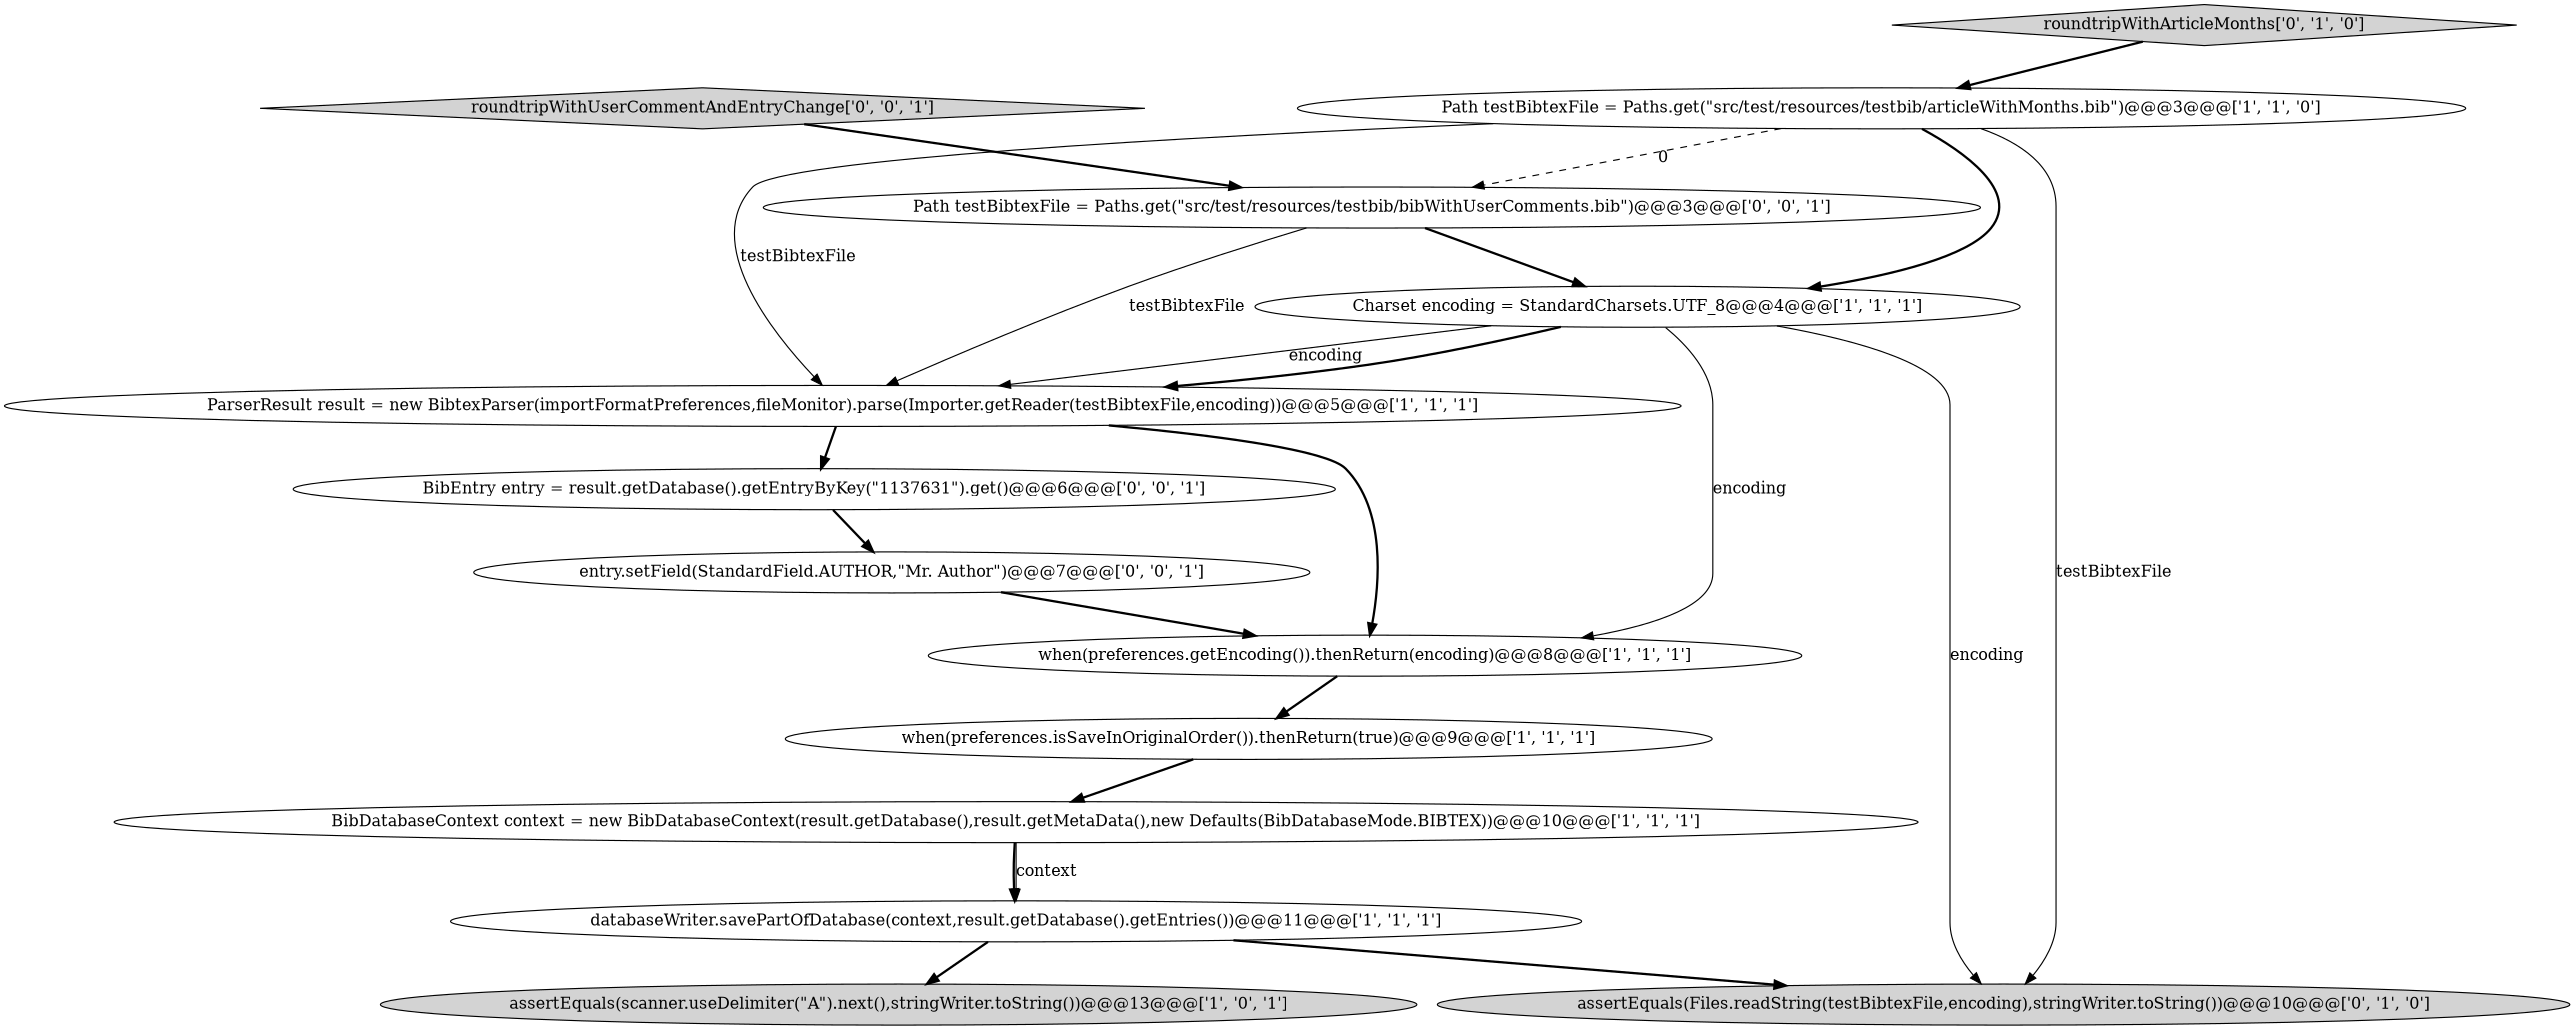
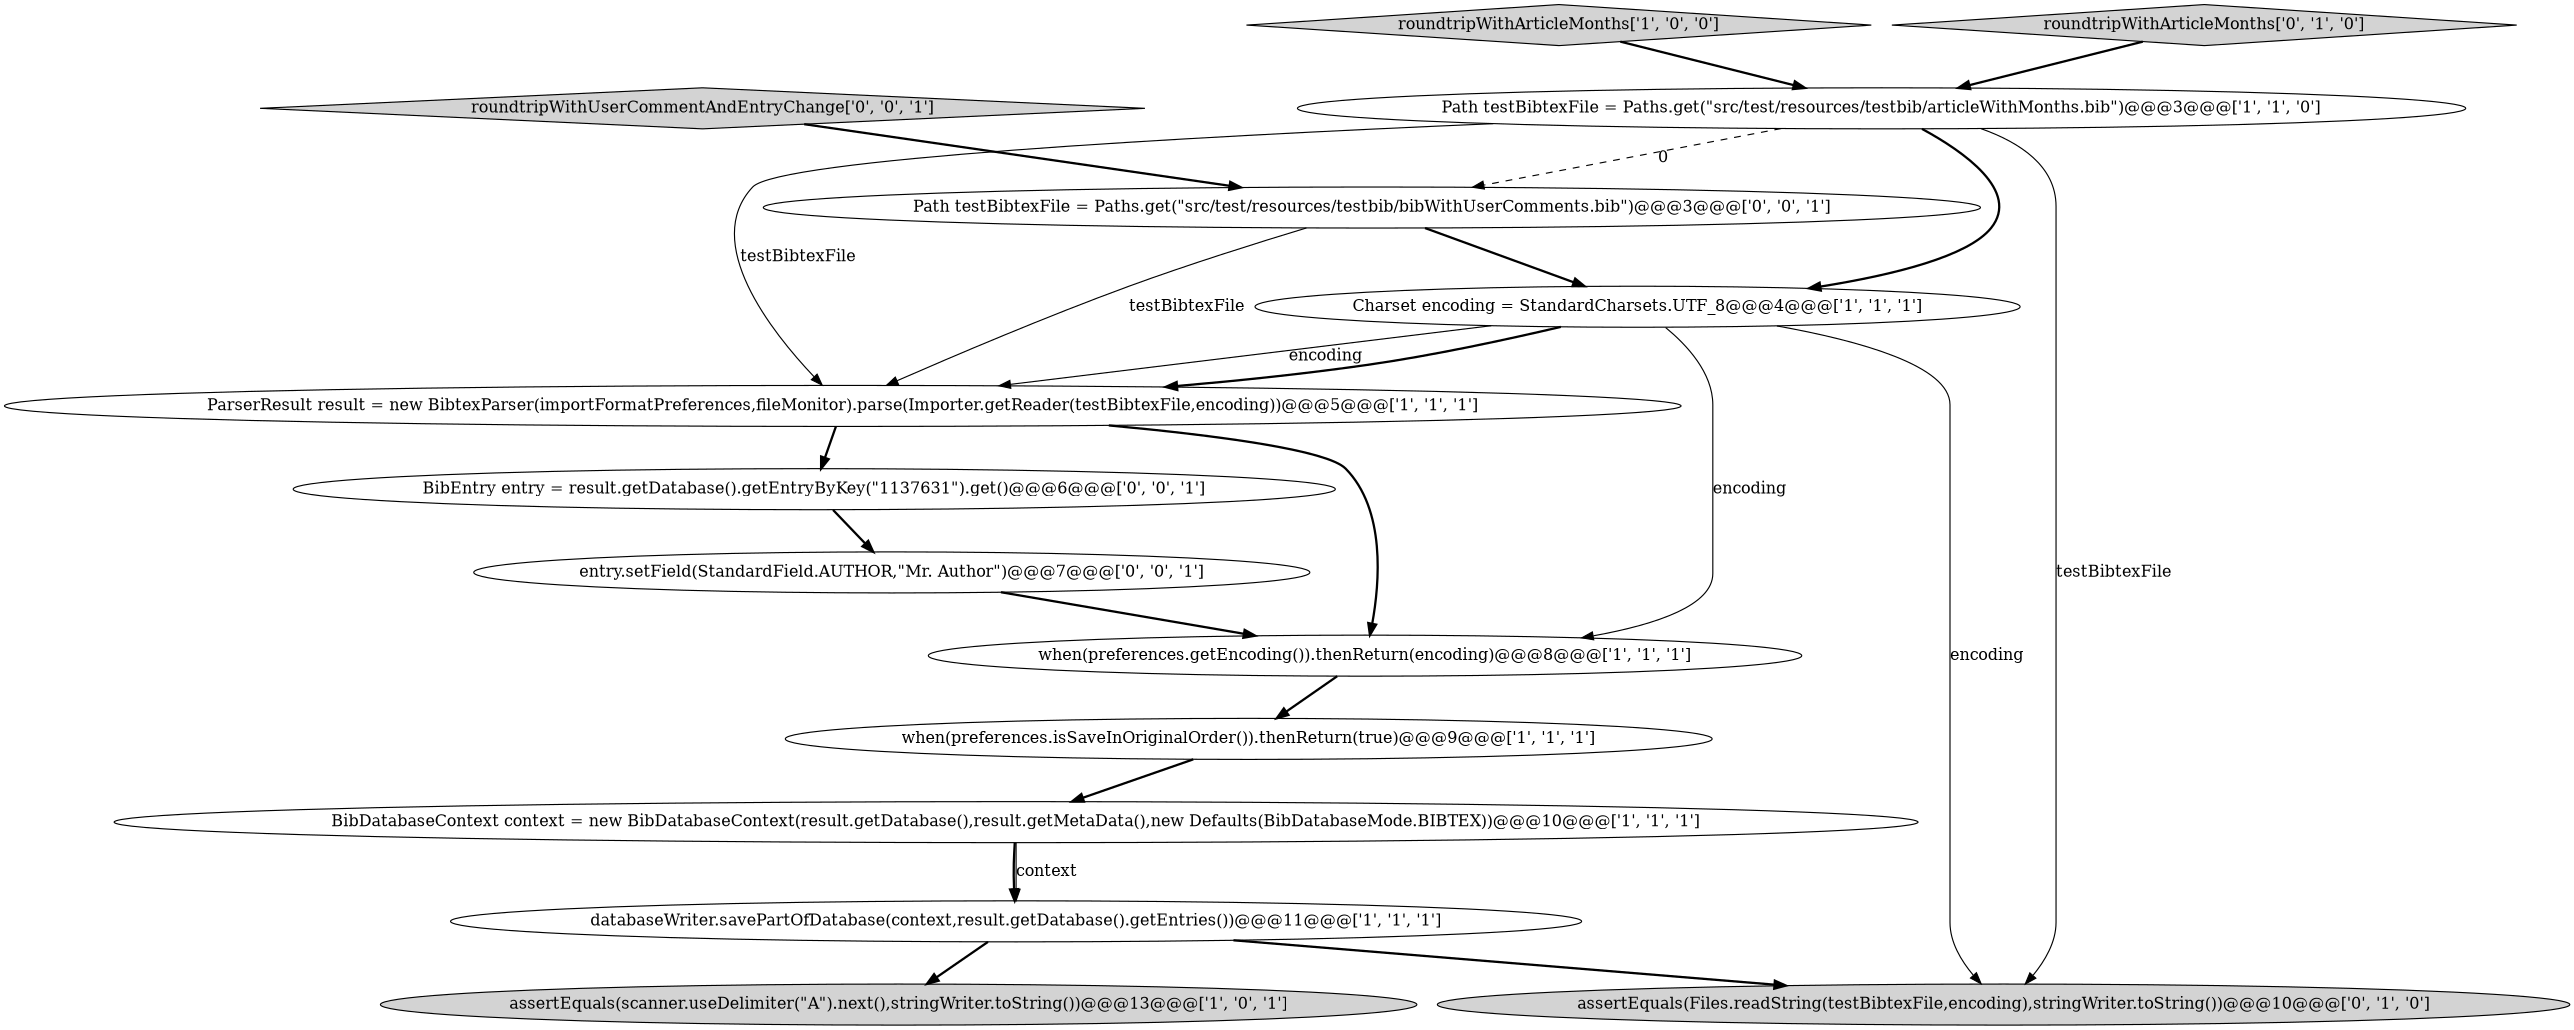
  digraph {
    node [fillcolor=white shape=ellipse style=filled]
    edge [style=bold]
    n1 [label="BibDatabaseContext context = new BibDatabaseContext(result.getDatabase(),result.getMetaData(),new Defaults(BibDatabaseMode.BIBTEX))@@@10@@@['1', '1', '1']"]
    n2 [label="databaseWriter.savePartOfDatabase(context,result.getDatabase().getEntries())@@@11@@@['1', '1', '1']"]
    n3 [fillcolor=lightgray label="roundtripWithUserCommentAndEntryChange['0', '0', '1']" shape=diamond]
    n4 [label="Path testBibtexFile = Paths.get(\"src/test/resources/testbib/bibWithUserComments.bib\")@@@3@@@['0', '0', '1']"]
    n5 [label="Charset encoding = StandardCharsets.UTF_8@@@4@@@['1', '1', '1']"]
    n6 [label="ParserResult result = new BibtexParser(importFormatPreferences,fileMonitor).parse(Importer.getReader(testBibtexFile,encoding))@@@5@@@['1', '1', '1']"]
    n7 [fillcolor=lightgray label="assertEquals(Files.readString(testBibtexFile,encoding),stringWriter.toString())@@@10@@@['0', '1', '0']"]
    n8 [label="when(preferences.getEncoding()).thenReturn(encoding)@@@8@@@['1', '1', '1']"]
    n9 [label="BibEntry entry = result.getDatabase().getEntryByKey(\"1137631\").get()@@@6@@@['0', '0', '1']"]
    n10 [fillcolor=lightgray label="assertEquals(scanner.useDelimiter(\"\A\").next(),stringWriter.toString())@@@13@@@['1', '0', '1']"]
    n11 [label="Path testBibtexFile = Paths.get(\"src/test/resources/testbib/articleWithMonths.bib\")@@@3@@@['1', '1', '0']"]
    n12 [label="when(preferences.isSaveInOriginalOrder()).thenReturn(true)@@@9@@@['1', '1', '1']"]
+   n13 [fillcolor=lightgray label="roundtripWithArticleMonths['1', '0', '0']" shape=diamond]
    n14 [label="entry.setField(StandardField.AUTHOR,\"Mr. Author\")@@@7@@@['0', '0', '1']"]
    n15 [fillcolor=lightgray label="roundtripWithArticleMonths['0', '1', '0']" shape=diamond]
    n1 -> n2 [label=context style=solid]
    n1 -> n2
    n2 -> n7
    n2 -> n10
    n3 -> n4
    n4 -> n5
    n4 -> n6 [label=testBibtexFile style=solid]
    n5 -> n6 [label=encoding style=solid]
    n5 -> n6
    n5 -> n7 [label=encoding style=solid]
    n5 -> n8 [label=encoding style=solid]
    n6 -> n8
    n6 -> n9
    n8 -> n12
    n9 -> n14
    n11 -> n4 [label=0 style=dashed]
    n11 -> n5
    n11 -> n6 [label=testBibtexFile style=solid]
    n11 -> n7 [label=testBibtexFile style=solid]
    n12 -> n1
+   n13 -> n11
    n14 -> n8
    n15 -> n11
  }
